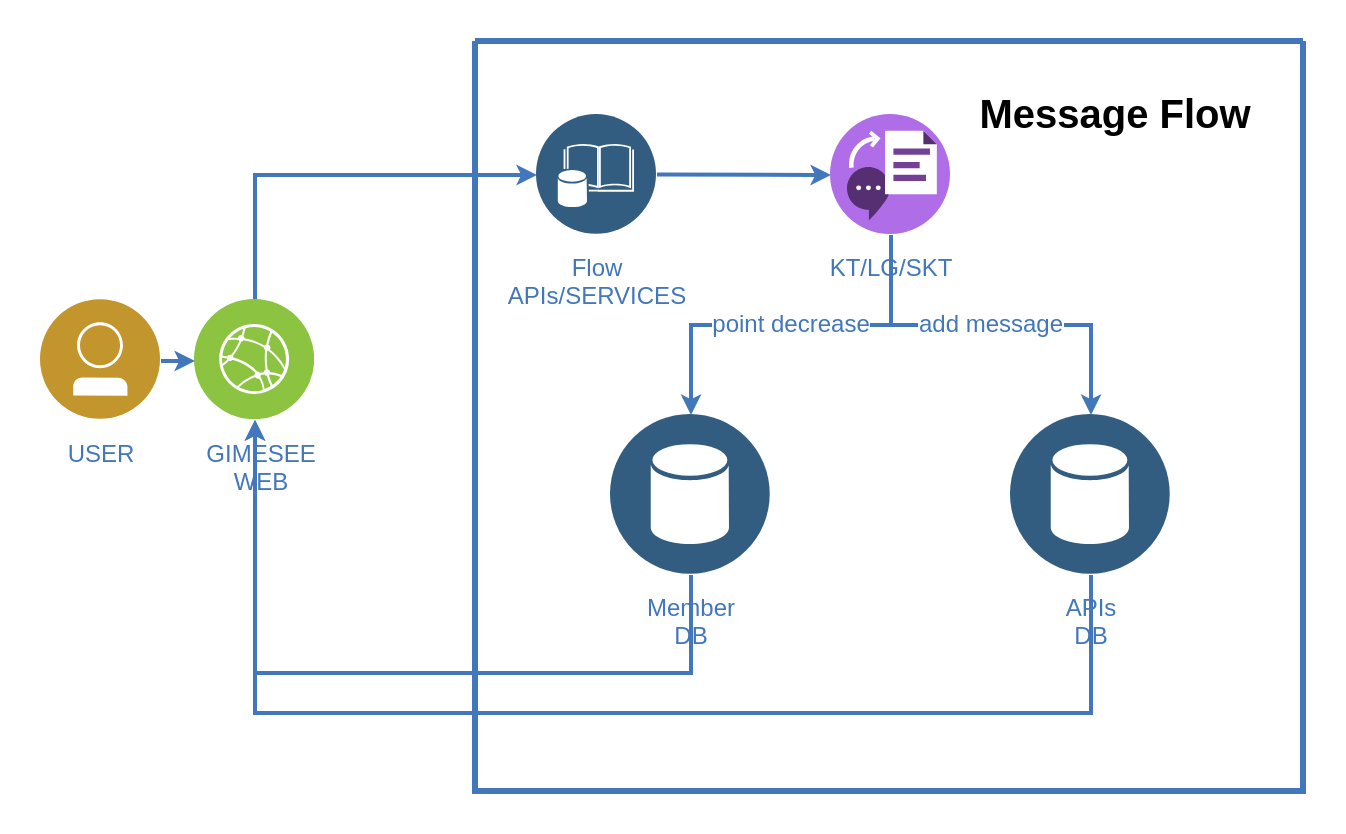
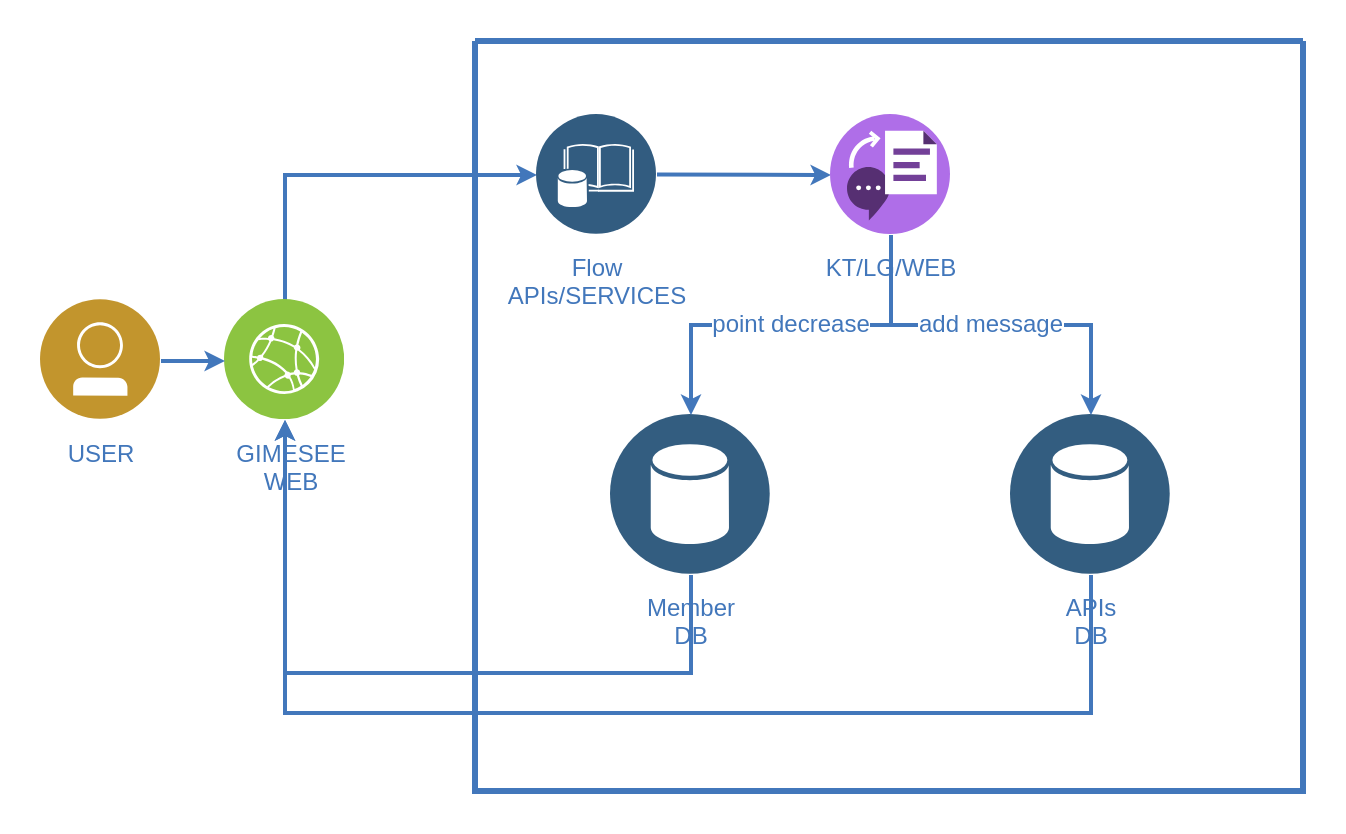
  <mxCell id="0" />
  <mxCell id="1" parent="0" />
  <mxCell id="2" style="edgeStyle=elbowEdgeStyle;rounded=0;elbow=vertical;html=1;labelBackgroundColor=#ffffff;startArrow=none;startFill=0;startSize=4;endArrow=classic;endFill=1;endSize=4;jettySize=auto;orthogonalLoop=1;strokeColor=#4277BB;strokeWidth=2;fontSize=12;fontColor=#4277BB;exitX=0.5;exitY=0;exitDx=0;exitDy=0;entryX=0;entryY=0.5;entryDx=0;entryDy=0;" edge="1" parent="1" source="13" target="5"><mxGeometry relative="1" as="geometry"><Array as="points"><mxPoint x="197" y="87" /></Array><mxPoint x="207" y="86" as="targetPoint" /><mxPoint x="167" y="568.139" as="sourcePoint" /></mxGeometry></mxCell>
  <mxCell id="3" value="USER" style="aspect=fixed;perimeter=ellipsePerimeter;html=1;align=center;shadow=0;dashed=0;image;image=img/lib/ibm/users/user.svg;labelBackgroundColor=#ffffff;strokeColor=#4277BB;strokeWidth=2;fillColor=none;gradientColor=none;fontSize=12;fontColor=#4277BB;spacingTop=3;" vertex="1" parent="1"><mxGeometry x="20" y="149.5" width="60" height="60" as="geometry" /></mxCell>
  <mxCell id="4" value="" style="swimlane;shadow=0;labelBackgroundColor=#007FFF;strokeColor=#4277BB;fillColor=none;gradientColor=none;fontColor=#000000;align=right;collapsible=0;startSize=0;strokeWidth=3;" vertex="1" parent="1"><mxGeometry x="237" y="20" width="414" height="375" as="geometry" /></mxCell>
  <mxCell id="5" value="&lt;div&gt;Flow&lt;/div&gt;&lt;div&gt;APIs/SERVICES&lt;/div&gt;" style="aspect=fixed;perimeter=ellipsePerimeter;html=1;align=center;shadow=0;dashed=0;image;image=img/lib/ibm/data/enterprise_data.svg;labelBackgroundColor=#ffffff;strokeColor=#4277BB;strokeWidth=2;fillColor=none;gradientColor=none;fontSize=12;fontColor=#4277BB;spacingTop=3;" vertex="1" parent="4"><mxGeometry x="31" y="37" width="60" height="60" as="geometry" /></mxCell>
  <mxCell id="6" style="edgeStyle=elbowEdgeStyle;rounded=0;elbow=vertical;html=1;labelBackgroundColor=#ffffff;startArrow=none;startFill=0;startSize=4;endArrow=classic;endFill=1;endSize=4;jettySize=auto;orthogonalLoop=1;strokeColor=#4277BB;strokeWidth=2;fontSize=12;fontColor=#4277BB;entryX=0;entryY=0.5;entryDx=0;entryDy=0;" edge="1" parent="4" target="7"><mxGeometry relative="1" as="geometry"><mxPoint x="91" y="66.76" as="sourcePoint" /><mxPoint x="123" y="66.76" as="targetPoint" /></mxGeometry></mxCell>
- <mxCell id="7" value="KT/LG/SKT" style="aspect=fixed;perimeter=ellipsePerimeter;html=1;align=center;shadow=0;dashed=0;image;image=img/lib/ibm/miscellaneous/text_to_speech.svg;labelBackgroundColor=#ffffff;strokeColor=#4277BB;strokeWidth=2;fillColor=none;gradientColor=none;fontSize=12;fontColor=#4277BB;spacingTop=3;" vertex="1" parent="4"><mxGeometry x="178" y="37" width="60" height="60" as="geometry" /></mxCell>
+ <mxCell id="7" value="KT/LG/WEB" style="aspect=fixed;perimeter=ellipsePerimeter;html=1;align=center;shadow=0;dashed=0;image;image=img/lib/ibm/miscellaneous/text_to_speech.svg;labelBackgroundColor=#ffffff;strokeColor=#4277BB;strokeWidth=2;fillColor=none;gradientColor=none;fontSize=12;fontColor=#4277BB;spacingTop=3;" vertex="1" parent="4"><mxGeometry x="178" y="37" width="60" height="60" as="geometry" /></mxCell>
  <mxCell id="8" value="&lt;div&gt;APIs&lt;/div&gt;&lt;div&gt;DB&lt;/div&gt;" style="aspect=fixed;perimeter=ellipsePerimeter;html=1;align=center;shadow=0;dashed=0;image;image=img/lib/ibm/data/data_services.svg;labelBackgroundColor=#ffffff;strokeColor=#4277BB;strokeWidth=2;fillColor=none;gradientColor=none;fontSize=12;fontColor=#4277BB;spacingTop=3;" vertex="1" parent="4"><mxGeometry x="268" y="187" width="80" height="80" as="geometry" /></mxCell>
  <mxCell id="9" value="&lt;div&gt;Member&lt;/div&gt;&lt;div&gt;DB&lt;/div&gt;" style="aspect=fixed;perimeter=ellipsePerimeter;html=1;align=center;shadow=0;dashed=0;image;image=img/lib/ibm/data/data_services.svg;labelBackgroundColor=#ffffff;strokeColor=#4277BB;strokeWidth=2;fillColor=none;gradientColor=none;fontSize=12;fontColor=#4277BB;spacingTop=3;" vertex="1" parent="4"><mxGeometry x="68" y="187" width="80" height="80" as="geometry" /></mxCell>
  <mxCell id="10" value="point decrease" style="edgeStyle=elbowEdgeStyle;rounded=0;elbow=vertical;html=1;labelBackgroundColor=#ffffff;startArrow=none;startFill=0;startSize=4;endArrow=classic;endFill=1;endSize=4;jettySize=auto;orthogonalLoop=1;strokeColor=#4277BB;strokeWidth=2;fontSize=12;fontColor=#4277BB;entryX=0.5;entryY=0;entryDx=0;entryDy=0;exitX=0.5;exitY=1;exitDx=0;exitDy=0;" edge="1" parent="4" source="7" target="9"><mxGeometry relative="1" as="geometry"><mxPoint x="101" y="76.76" as="sourcePoint" /><mxPoint x="188" y="77" as="targetPoint" /></mxGeometry></mxCell>
  <mxCell id="11" value="add message" style="edgeStyle=elbowEdgeStyle;rounded=0;elbow=vertical;html=1;labelBackgroundColor=#ffffff;startArrow=none;startFill=0;startSize=4;endArrow=classic;endFill=1;endSize=4;jettySize=auto;orthogonalLoop=1;strokeColor=#4277BB;strokeWidth=2;fontSize=12;fontColor=#4277BB;entryX=0.5;entryY=0;entryDx=0;entryDy=0;exitX=0.5;exitY=1;exitDx=0;exitDy=0;" edge="1" parent="4" source="7" target="8"><mxGeometry relative="1" as="geometry"><mxPoint x="218" y="107" as="sourcePoint" /><mxPoint x="118" y="197" as="targetPoint" /></mxGeometry></mxCell>
- <mxCell id="12" value="&lt;p&gt;&lt;font style=&quot;font-size: 20px;&quot;&gt;&lt;b&gt;Message Flow&lt;/b&gt;&lt;/font&gt;&lt;/p&gt;" style="text;html=1;align=center;verticalAlign=middle;resizable=0;points=[];autosize=1;strokeColor=none;fillColor=none;" vertex="1" parent="4"><mxGeometry x="240" y="6" width="160" height="60" as="geometry" /></mxCell>
- <mxCell id="13" value="GIMESEE&lt;div&gt;WEB&lt;/div&gt;" style="aspect=fixed;perimeter=ellipsePerimeter;html=1;align=center;shadow=0;image;image=img/lib/ibm/infrastructure/edge_services.svg;labelBackgroundColor=#ffffff;strokeColor=none;strokeWidth=2;fillColor=#808080;gradientColor=none;fontSize=12;fontColor=#4277BB;rounded=0;verticalAlign=top;spacingLeft=5;spacingTop=3;" vertex="1" parent="1"><mxGeometry x="97" y="149.5" width="60" height="60" as="geometry" /></mxCell>
+ <mxCell id="13" value="GIMESEE&lt;div&gt;WEB&lt;/div&gt;" style="aspect=fixed;perimeter=ellipsePerimeter;html=1;align=center;shadow=0;image;image=img/lib/ibm/infrastructure/edge_services.svg;labelBackgroundColor=#ffffff;strokeColor=none;strokeWidth=2;fillColor=#808080;gradientColor=none;fontSize=12;fontColor=#4277BB;rounded=0;verticalAlign=top;spacingLeft=5;spacingTop=3;" vertex="1" parent="1"><mxGeometry x="112" y="149.5" width="60" height="60" as="geometry" /></mxCell>
  <mxCell id="14" style="edgeStyle=elbowEdgeStyle;rounded=0;elbow=vertical;html=1;labelBackgroundColor=#ffffff;startArrow=none;startFill=0;startSize=4;endArrow=classic;endFill=1;endSize=4;jettySize=auto;orthogonalLoop=1;strokeColor=#4277BB;strokeWidth=2;fontSize=12;fontColor=#4277BB;" edge="1" parent="1" source="3" target="13"><mxGeometry relative="1" as="geometry" /></mxCell>
  <mxCell id="15" style="edgeStyle=elbowEdgeStyle;rounded=0;elbow=vertical;html=1;labelBackgroundColor=#ffffff;startArrow=none;startFill=0;startSize=4;endArrow=classic;endFill=1;endSize=4;jettySize=auto;orthogonalLoop=1;strokeColor=#4277BB;strokeWidth=2;fontSize=12;fontColor=#4277BB;entryX=0.5;entryY=1;entryDx=0;entryDy=0;exitX=0.5;exitY=1;exitDx=0;exitDy=0;" edge="1" parent="1" source="8" target="13"><mxGeometry relative="1" as="geometry"><mxPoint x="330" y="100.76" as="sourcePoint" /><mxPoint x="417" y="101" as="targetPoint" /><Array as="points"><mxPoint x="327" y="356" /></Array></mxGeometry></mxCell>
  <mxCell id="16" style="edgeStyle=elbowEdgeStyle;rounded=0;elbow=vertical;html=1;labelBackgroundColor=#ffffff;startArrow=none;startFill=0;startSize=4;endArrow=classic;endFill=1;endSize=4;jettySize=auto;orthogonalLoop=1;strokeColor=#4277BB;strokeWidth=2;fontSize=12;fontColor=#4277BB;entryX=0.5;entryY=1;entryDx=0;entryDy=0;exitX=0.5;exitY=1;exitDx=0;exitDy=0;" edge="1" parent="1" source="9" target="13"><mxGeometry relative="1" as="geometry"><mxPoint x="547" y="301" as="sourcePoint" /><mxPoint x="137" y="220" as="targetPoint" /><Array as="points"><mxPoint x="237" y="336" /></Array></mxGeometry></mxCell>
